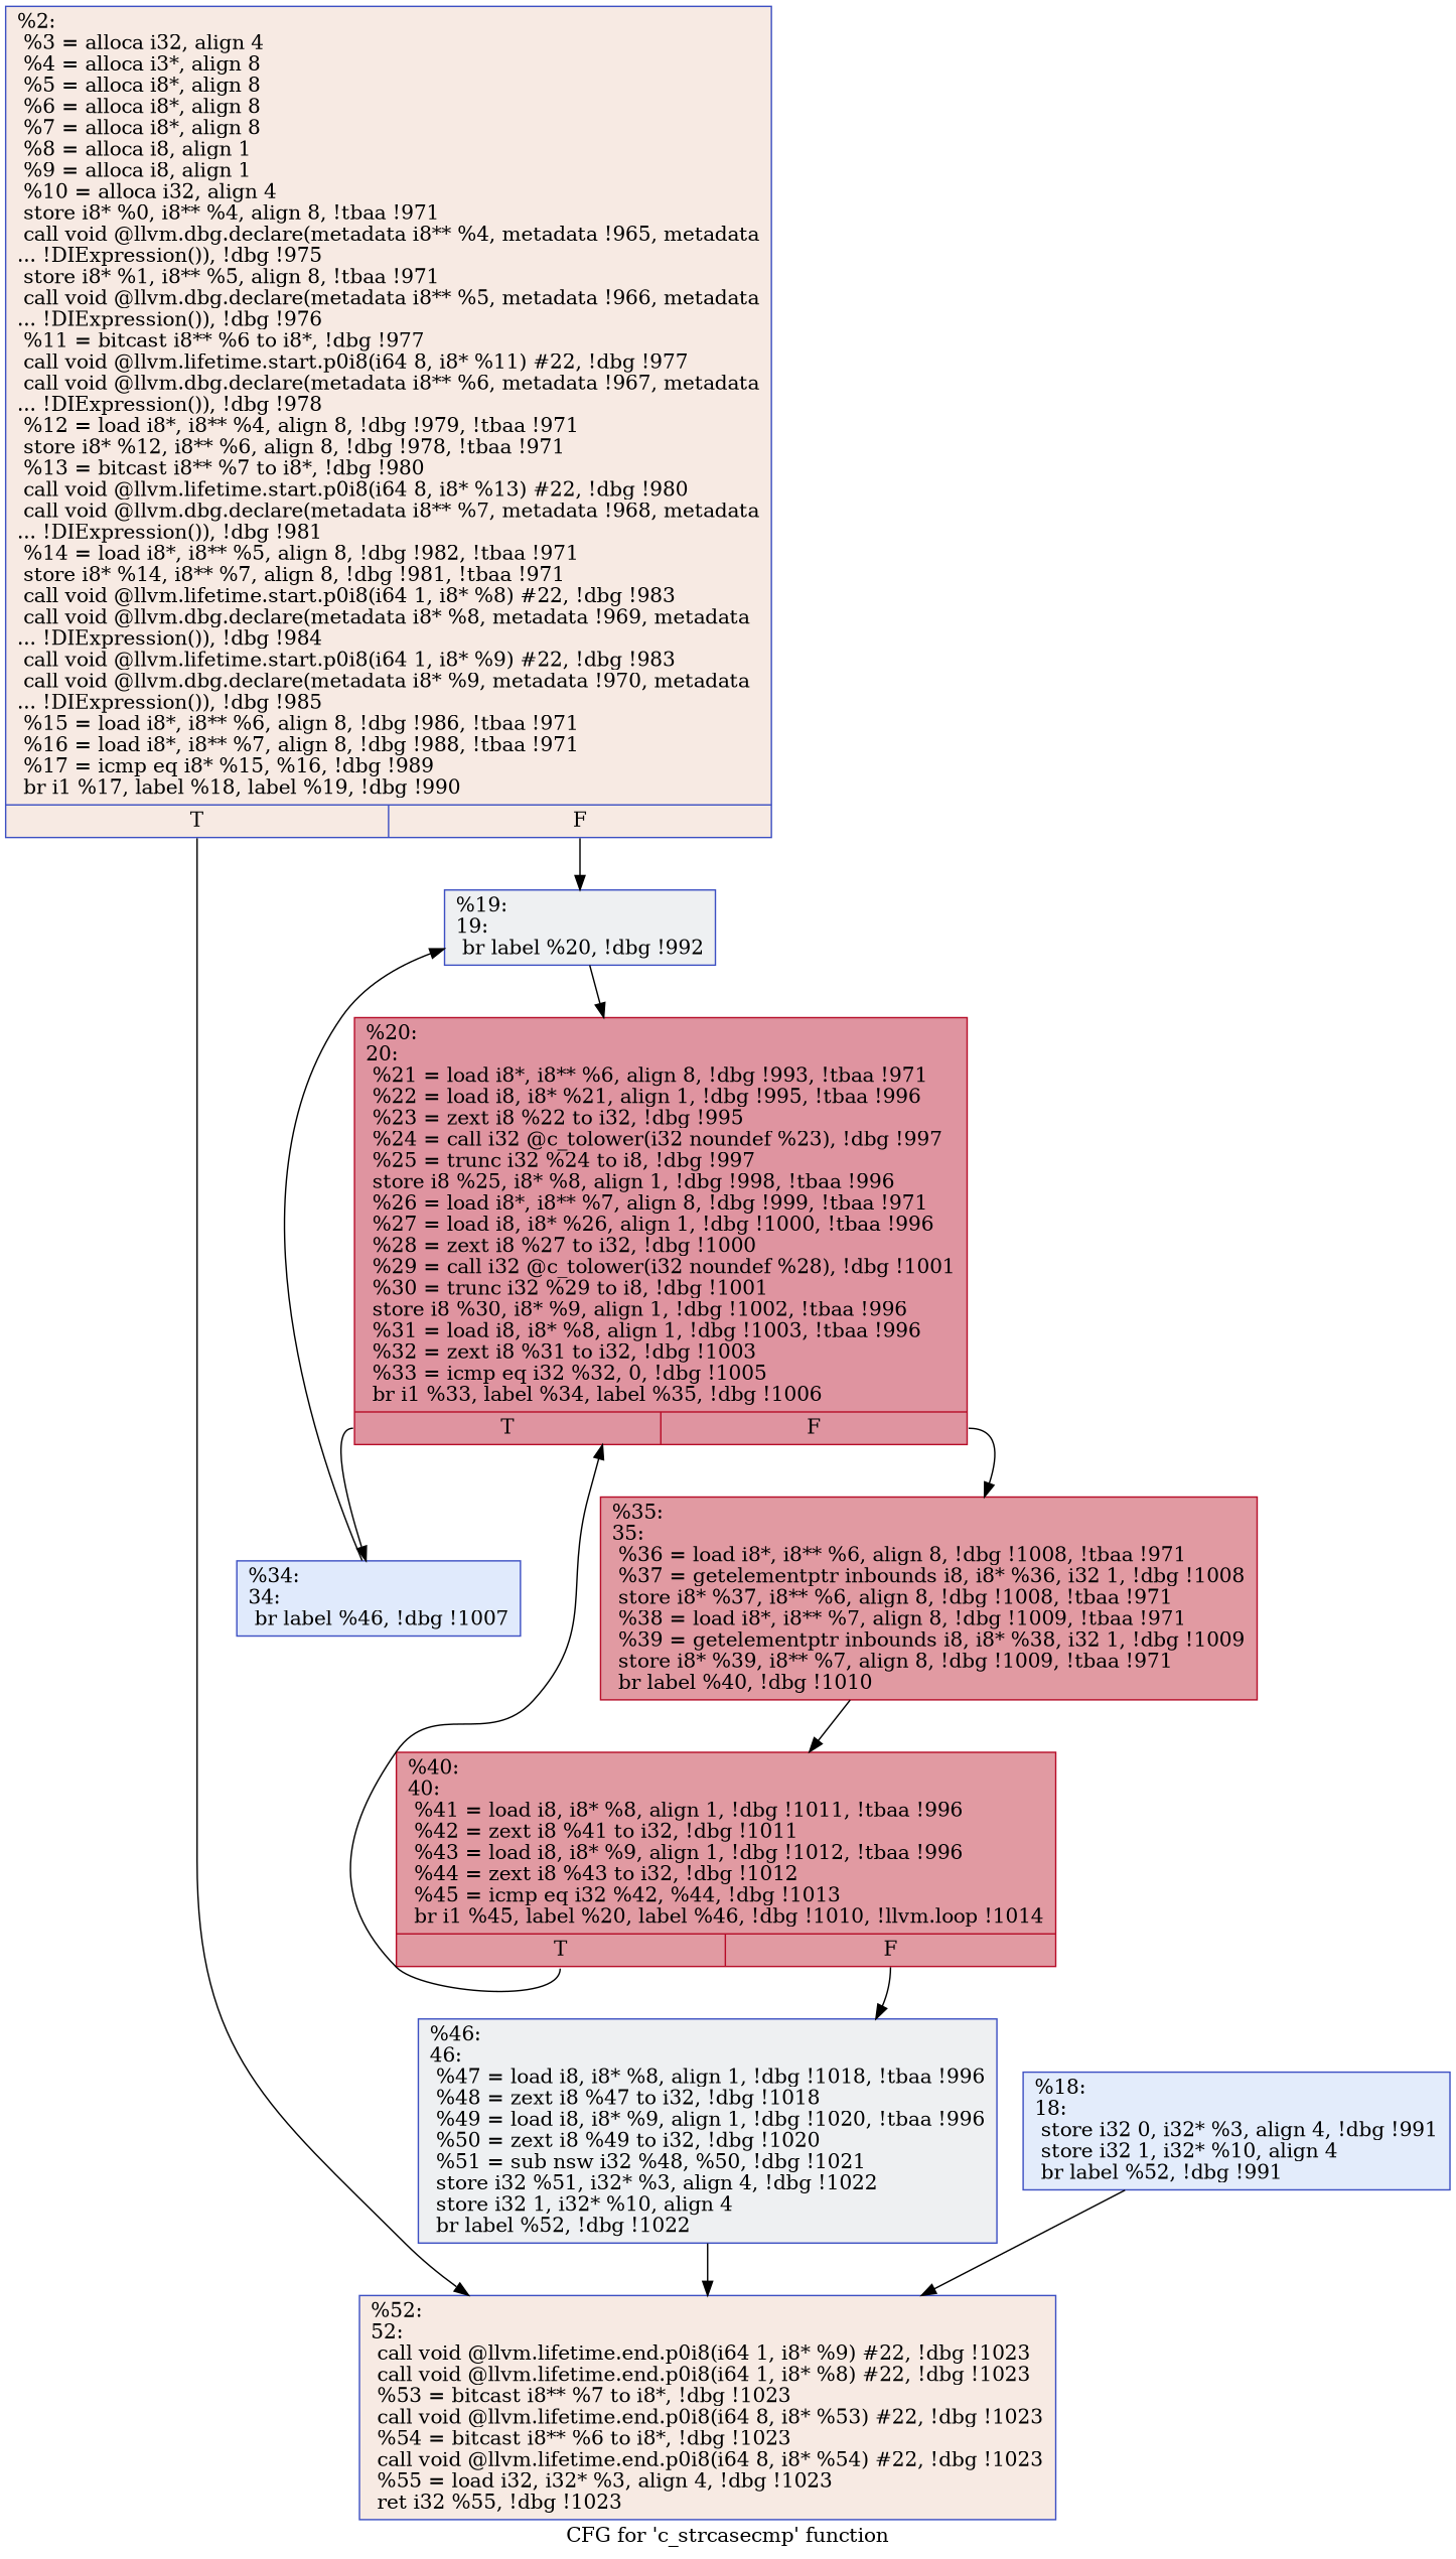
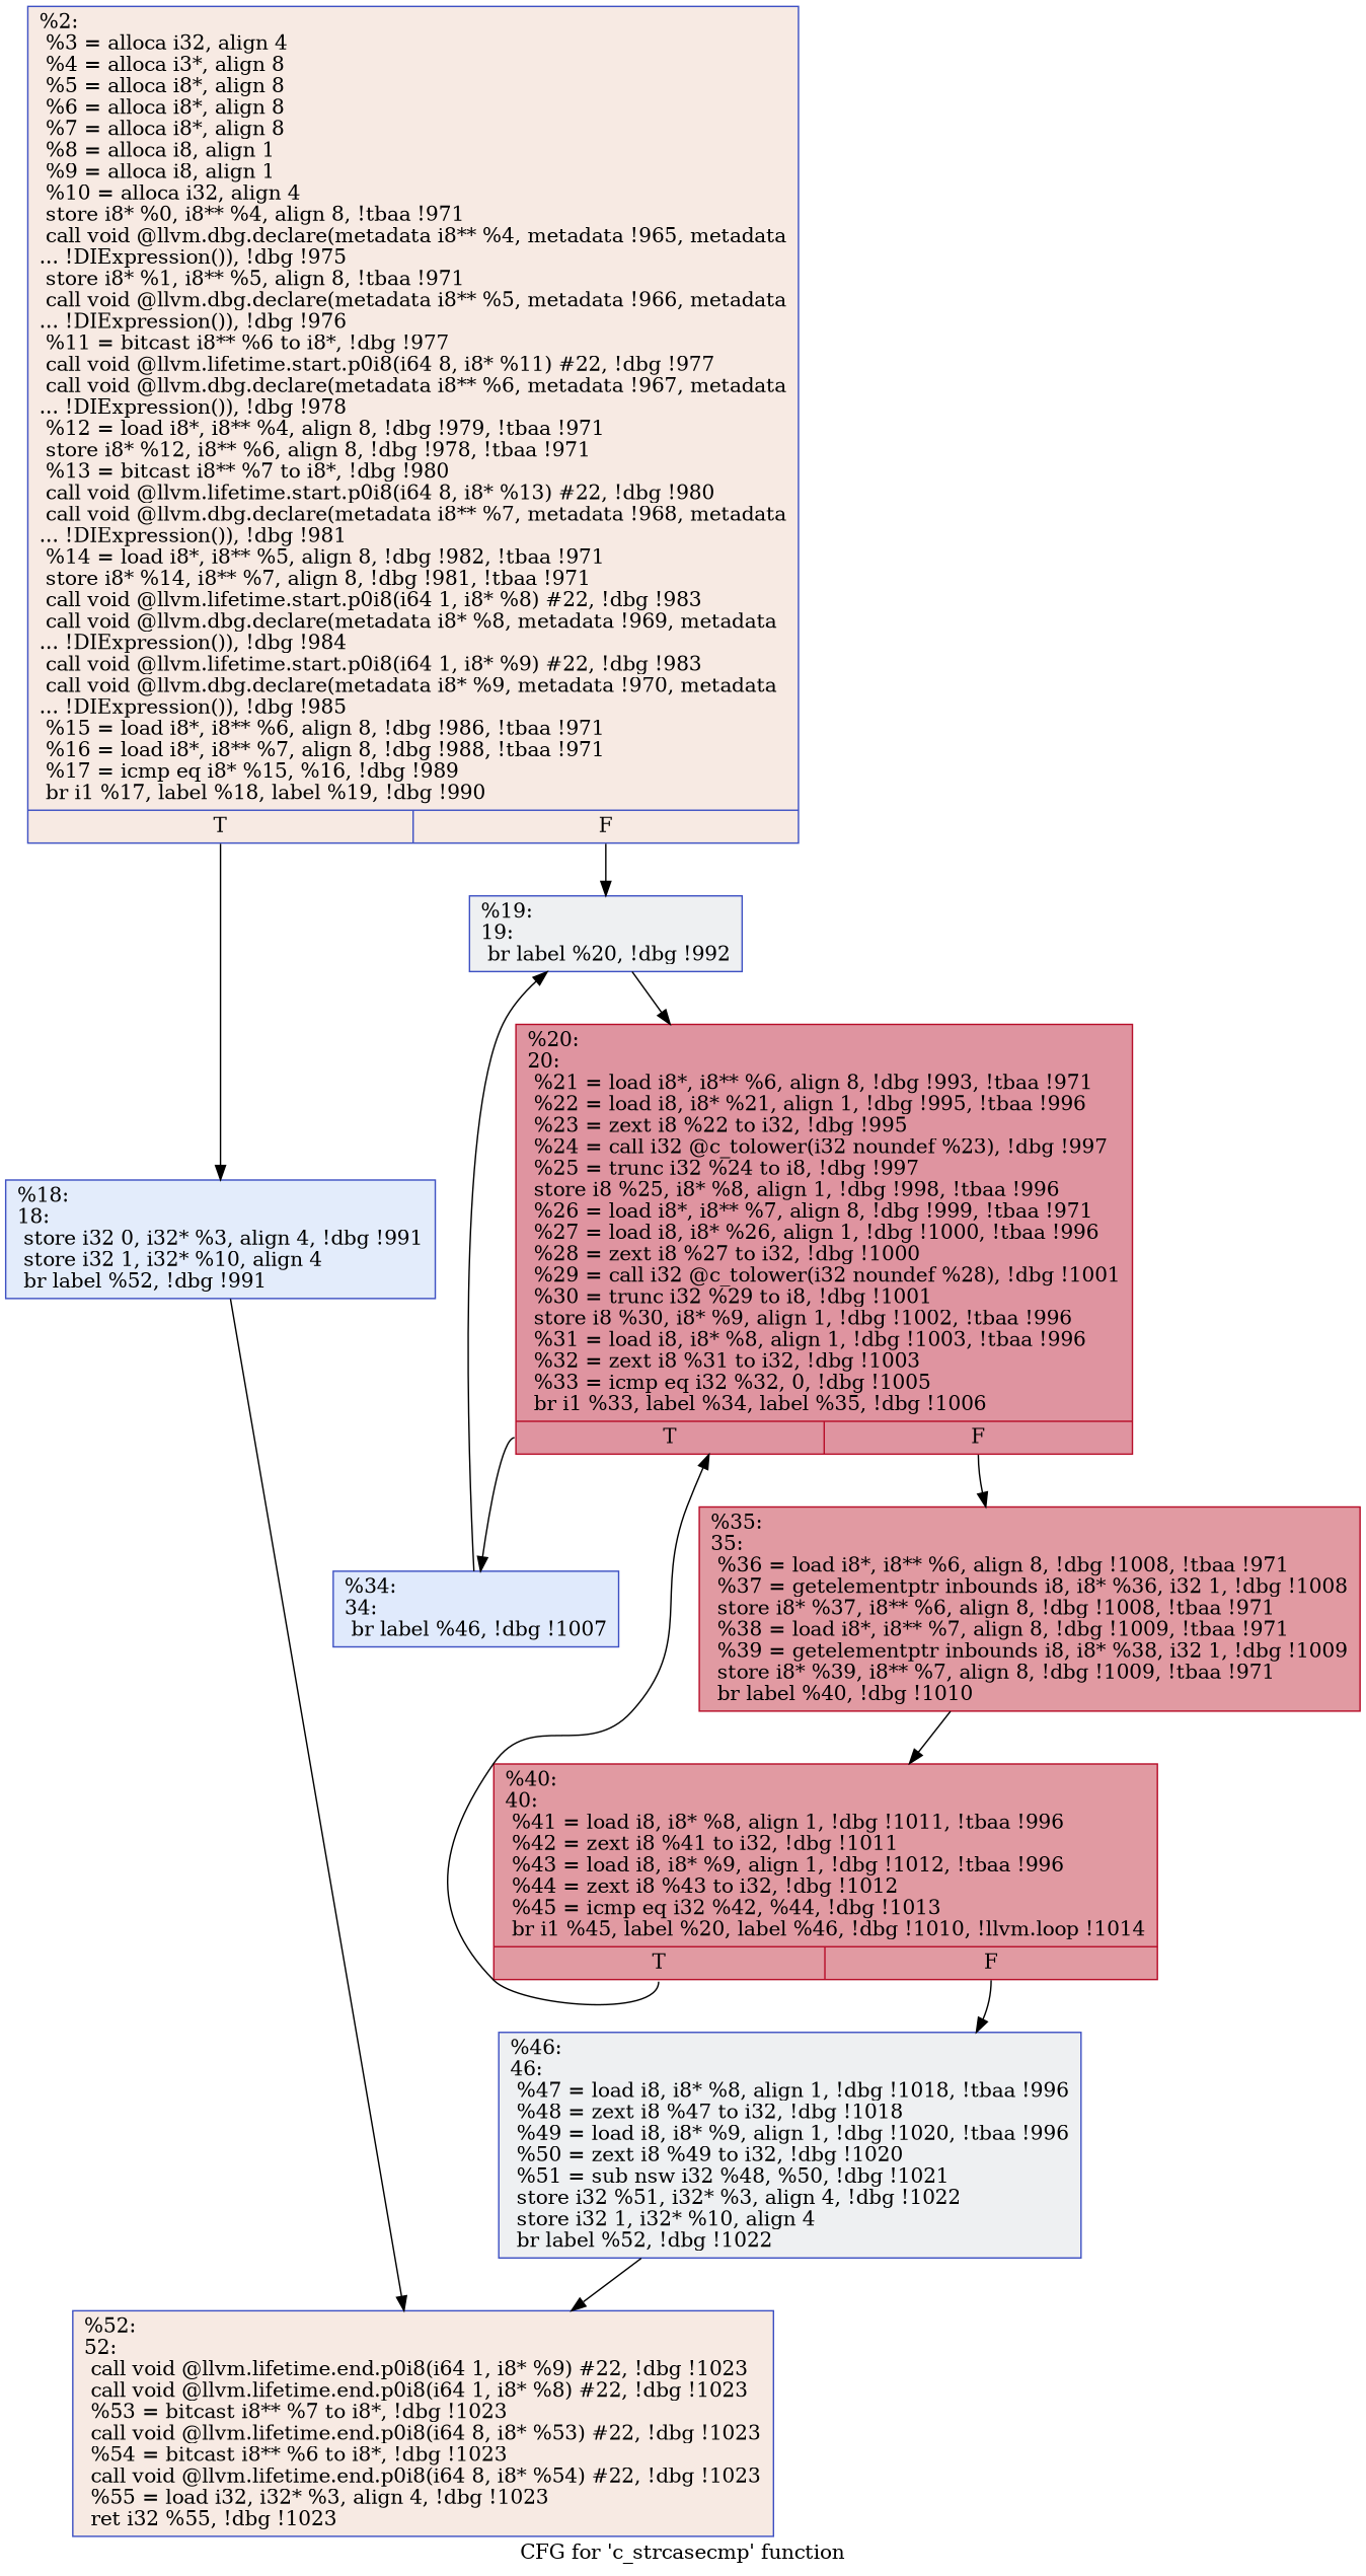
  digraph {
    label="CFG for 'c_strcasecmp' function"
    node [color="#3d50c3ff" fillcolor="#eed0c070" shape=record style=filled]
    n1 [label="{%2:\l  %3 = alloca i32, align 4\l  %4 = alloca i3*, align 8\l  %5 = alloca i8*, align 8\l  %6 = alloca i8*, align 8\l  %7 = alloca i8*, align 8\l  %8 = alloca i8, align 1\l  %9 = alloca i8, align 1\l  %10 = alloca i32, align 4\l  store i8* %0, i8** %4, align 8, !tbaa !971\l  call void @llvm.dbg.declare(metadata i8** %4, metadata !965, metadata\l... !DIExpression()), !dbg !975\l  store i8* %1, i8** %5, align 8, !tbaa !971\l  call void @llvm.dbg.declare(metadata i8** %5, metadata !966, metadata\l... !DIExpression()), !dbg !976\l  %11 = bitcast i8** %6 to i8*, !dbg !977\l  call void @llvm.lifetime.start.p0i8(i64 8, i8* %11) #22, !dbg !977\l  call void @llvm.dbg.declare(metadata i8** %6, metadata !967, metadata\l... !DIExpression()), !dbg !978\l  %12 = load i8*, i8** %4, align 8, !dbg !979, !tbaa !971\l  store i8* %12, i8** %6, align 8, !dbg !978, !tbaa !971\l  %13 = bitcast i8** %7 to i8*, !dbg !980\l  call void @llvm.lifetime.start.p0i8(i64 8, i8* %13) #22, !dbg !980\l  call void @llvm.dbg.declare(metadata i8** %7, metadata !968, metadata\l... !DIExpression()), !dbg !981\l  %14 = load i8*, i8** %5, align 8, !dbg !982, !tbaa !971\l  store i8* %14, i8** %7, align 8, !dbg !981, !tbaa !971\l  call void @llvm.lifetime.start.p0i8(i64 1, i8* %8) #22, !dbg !983\l  call void @llvm.dbg.declare(metadata i8* %8, metadata !969, metadata\l... !DIExpression()), !dbg !984\l  call void @llvm.lifetime.start.p0i8(i64 1, i8* %9) #22, !dbg !983\l  call void @llvm.dbg.declare(metadata i8* %9, metadata !970, metadata\l... !DIExpression()), !dbg !985\l  %15 = load i8*, i8** %6, align 8, !dbg !986, !tbaa !971\l  %16 = load i8*, i8** %7, align 8, !dbg !988, !tbaa !971\l  %17 = icmp eq i8* %15, %16, !dbg !989\l  br i1 %17, label %18, label %19, !dbg !990\l|{<s0>T|<s1>F}}"]
    n2 [fillcolor="#bfd3f670" label="{%18:\l18:                                               \l  store i32 0, i32* %3, align 4, !dbg !991\l  store i32 1, i32* %10, align 4\l  br label %52, !dbg !991\l}"]
    n3 [fillcolor="#d9dce170" label="{%19:\l19:                                               \l  br label %20, !dbg !992\l}"]
    n4 [label="{%52:\l52:                                               \l  call void @llvm.lifetime.end.p0i8(i64 1, i8* %9) #22, !dbg !1023\l  call void @llvm.lifetime.end.p0i8(i64 1, i8* %8) #22, !dbg !1023\l  %53 = bitcast i8** %7 to i8*, !dbg !1023\l  call void @llvm.lifetime.end.p0i8(i64 8, i8* %53) #22, !dbg !1023\l  %54 = bitcast i8** %6 to i8*, !dbg !1023\l  call void @llvm.lifetime.end.p0i8(i64 8, i8* %54) #22, !dbg !1023\l  %55 = load i32, i32* %3, align 4, !dbg !1023\l  ret i32 %55, !dbg !1023\l}"]
    n5 [color="#b70d28ff" fillcolor="#b70d2870" label="{%20:\l20:                                               \l  %21 = load i8*, i8** %6, align 8, !dbg !993, !tbaa !971\l  %22 = load i8, i8* %21, align 1, !dbg !995, !tbaa !996\l  %23 = zext i8 %22 to i32, !dbg !995\l  %24 = call i32 @c_tolower(i32 noundef %23), !dbg !997\l  %25 = trunc i32 %24 to i8, !dbg !997\l  store i8 %25, i8* %8, align 1, !dbg !998, !tbaa !996\l  %26 = load i8*, i8** %7, align 8, !dbg !999, !tbaa !971\l  %27 = load i8, i8* %26, align 1, !dbg !1000, !tbaa !996\l  %28 = zext i8 %27 to i32, !dbg !1000\l  %29 = call i32 @c_tolower(i32 noundef %28), !dbg !1001\l  %30 = trunc i32 %29 to i8, !dbg !1001\l  store i8 %30, i8* %9, align 1, !dbg !1002, !tbaa !996\l  %31 = load i8, i8* %8, align 1, !dbg !1003, !tbaa !996\l  %32 = zext i8 %31 to i32, !dbg !1003\l  %33 = icmp eq i32 %32, 0, !dbg !1005\l  br i1 %33, label %34, label %35, !dbg !1006\l|{<s0>T|<s1>F}}"]
    n6 [fillcolor="#b9d0f970" label="{%34:\l34:                                               \l  br label %46, !dbg !1007\l}"]
    n7 [color="#b70d28ff" fillcolor="#bb1b2c70" label="{%35:\l35:                                               \l  %36 = load i8*, i8** %6, align 8, !dbg !1008, !tbaa !971\l  %37 = getelementptr inbounds i8, i8* %36, i32 1, !dbg !1008\l  store i8* %37, i8** %6, align 8, !dbg !1008, !tbaa !971\l  %38 = load i8*, i8** %7, align 8, !dbg !1009, !tbaa !971\l  %39 = getelementptr inbounds i8, i8* %38, i32 1, !dbg !1009\l  store i8* %39, i8** %7, align 8, !dbg !1009, !tbaa !971\l  br label %40, !dbg !1010\l}"]
    n8 [color="#b70d28ff" fillcolor="#bb1b2c70" label="{%40:\l40:                                               \l  %41 = load i8, i8* %8, align 1, !dbg !1011, !tbaa !996\l  %42 = zext i8 %41 to i32, !dbg !1011\l  %43 = load i8, i8* %9, align 1, !dbg !1012, !tbaa !996\l  %44 = zext i8 %43 to i32, !dbg !1012\l  %45 = icmp eq i32 %42, %44, !dbg !1013\l  br i1 %45, label %20, label %46, !dbg !1010, !llvm.loop !1014\l|{<s0>T|<s1>F}}"]
    n9 [fillcolor="#d9dce170" label="{%46:\l46:                                               \l  %47 = load i8, i8* %8, align 1, !dbg !1018, !tbaa !996\l  %48 = zext i8 %47 to i32, !dbg !1018\l  %49 = load i8, i8* %9, align 1, !dbg !1020, !tbaa !996\l  %50 = zext i8 %49 to i32, !dbg !1020\l  %51 = sub nsw i32 %48, %50, !dbg !1021\l  store i32 %51, i32* %3, align 4, !dbg !1022\l  store i32 1, i32* %10, align 4\l  br label %52, !dbg !1022\l}"]
-   n1 -> n4 [tailport=s0]
+   n1 -> n2 [tailport=s0]
    n1 -> n3 [tailport=s1]
    n2 -> n4
    n3 -> n5
    n5 -> n6 [tailport=s0]
    n5 -> n7 [tailport=s1]
    n6 -> n3
    n7 -> n8
    n8 -> n5 [tailport=s0]
    n8 -> n9 [tailport=s1]
    n9 -> n4
  }
